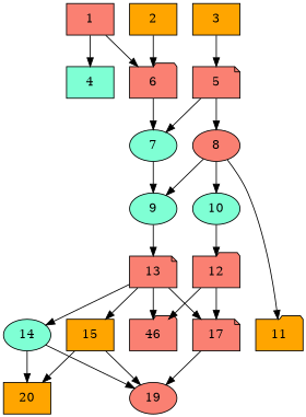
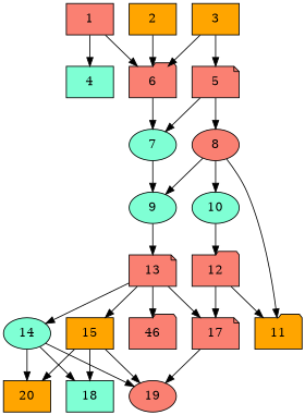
  digraph {
    node [alpha=0.17 fillcolor=salmon shape=box style=filled]
    1 [alpha=0.09 expect_size=34224128]
    4 [alpha=0.15 expect_size=42193920 fillcolor=aquamarine]
    6 [expect_size=44906496 shape=folder]
    7 [expect_size=34288640 fillcolor=aquamarine shape=ellipse]
    9 [alpha=0.13 expect_size=24803328 fillcolor=aquamarine shape=ellipse]
    2 [alpha=0.11 expect_size=34406400 fillcolor=orange]
    5 [alpha=0.10 expect_size=38859776 shape=note]
    8 [alpha=0.08 expect_size=7885824 shape=ellipse]
    10 [alpha=0.06 expect_size=46147584 fillcolor=aquamarine shape=ellipse]
    11 [alpha=0.15 expect_size=24294400 fillcolor=orange shape=folder]
    3 [expect_size=46517248 fillcolor=orange]
    13 [alpha=0.14 expect_size=22747136 shape=note]
    12 [alpha=0.09 expect_size=44619776 shape=folder]
    14 [alpha=0.16 expect_size=15737856 fillcolor=aquamarine shape=ellipse]
    n15 [alpha=0.16 expect_size=26626048 label=46 shape=folder]
    17 [alpha=0.11 expect_size=19459072 shape=note]
    15 [alpha=0.16 expect_size=50249728 fillcolor=orange]
+   18 [alpha=0.12 expect_size=11870208 fillcolor=aquamarine]
    19 [alpha=0.02 expect_size=31557632 shape=ellipse]
    20 [alpha=0.12 expect_size=14427136 fillcolor=orange]
    1 -> 4
    1 -> 6
    6 -> 7
    7 -> 9
    9 -> 13
    2 -> 6
    5 -> 7
    5 -> 8
    8 -> 9
    8 -> 10
    8 -> 11
    10 -> 12
+   3 -> 6
    3 -> 5
    13 -> 14
    13 -> n15
    13 -> 17
    13 -> 15
-   12 -> n15
+   12 -> 11
    12 -> 17
+   14 -> 18
    14 -> 19
    14 -> 20
    17 -> 19
+   15 -> 18
    15 -> 19
    15 -> 20
  }
